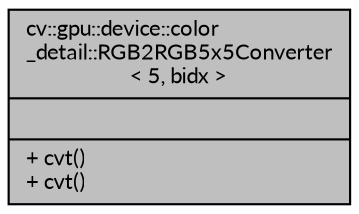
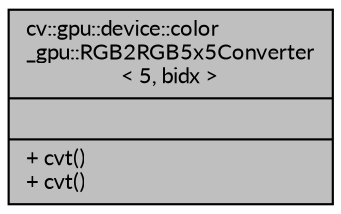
  digraph {
    fontname=Lato
-   n1 [color=black fillcolor=grey75 fontcolor=black fontname=Lato fontsize=10 height=0.2 label="{cv::gpu::device::color\l_detail::RGB2RGB5x5Converter\l\< 5, bidx \>\n||+ cvt()\l+ cvt()\l}" shape=record style=filled width=0.4]
+   n1 [color=black fillcolor=grey75 fontcolor=black fontname=Lato fontsize=10 height=0.2 label="{cv::gpu::device::color\l_gpu::RGB2RGB5x5Converter\l\< 5, bidx \>\n||+ cvt()\l+ cvt()\l}" shape=record style=filled width=0.4]
  }
